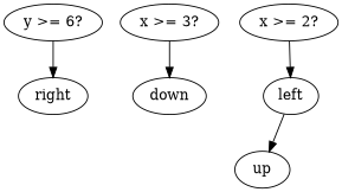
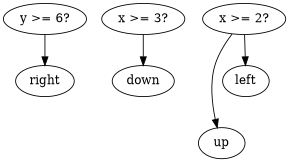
  digraph {
    fontname="DejaVu Serif"
    node [fontname="DejaVu Serif"]
    edge [fontname="DejaVu Serif"]
    n1 [label="y >= 6?"]
    n2 [label=right]
    n3 [label="x >= 3?"]
    n4 [label=down]
    n5 [label="x >= 2?"]
    n6 [label=up]
    n7 [label=left]
    n1 -> n2
    n3 -> n4
-   n7 -> n6
+   n5 -> n6
    n5 -> n7
  }
